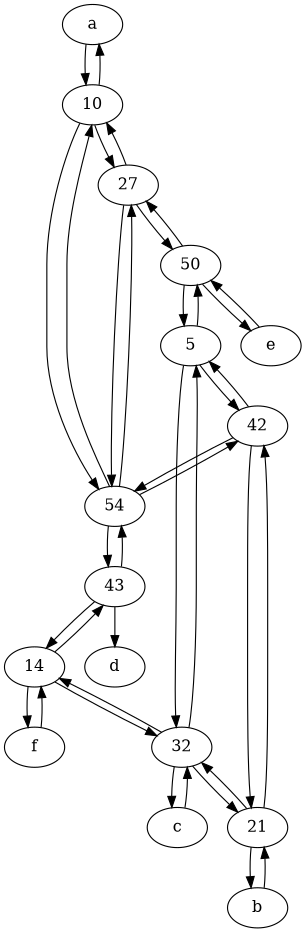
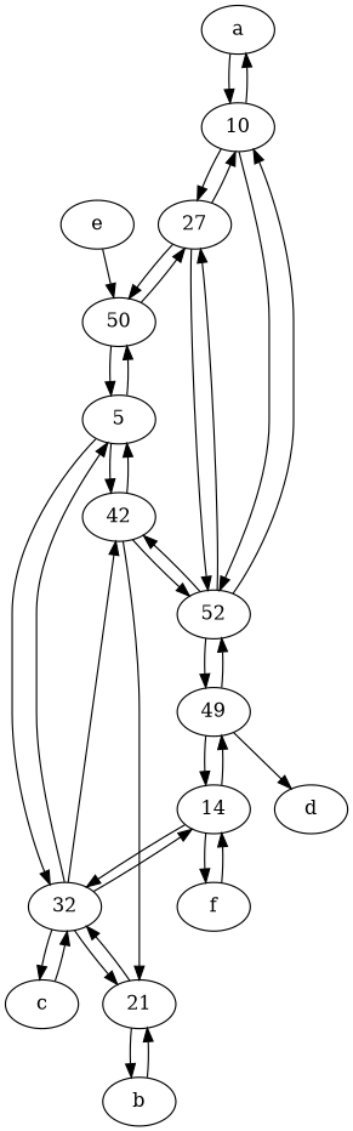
  digraph {
    a
    10
-   52 [label=54]
+   52
    27
    42
-   43
+   43 [label=49]
    21
    5
    n9 [label=50]
    14
    d
    32
    b
    c
    f
    e
    a -> 10
    10 -> a
    10 -> 52
    10 -> 27
    52 -> 10
    52 -> 27
    52 -> 42
    52 -> 43
    27 -> 10
    27 -> 52
    27 -> n9
    42 -> 52
    42 -> 21
    42 -> 5
    43 -> 52
    43 -> 14
    43 -> d
-   21 -> 42
+   32 -> 42
    21 -> 32
    21 -> b
    5 -> 42
    5 -> n9
    5 -> 32
    n9 -> 27
    n9 -> 5
-   n9 -> e
    14 -> 43
    14 -> 32
    14 -> f
    32 -> 21
    32 -> 5
    32 -> 14
    32 -> c
    b -> 21
    c -> 32
    f -> 14
    e -> n9
  }
